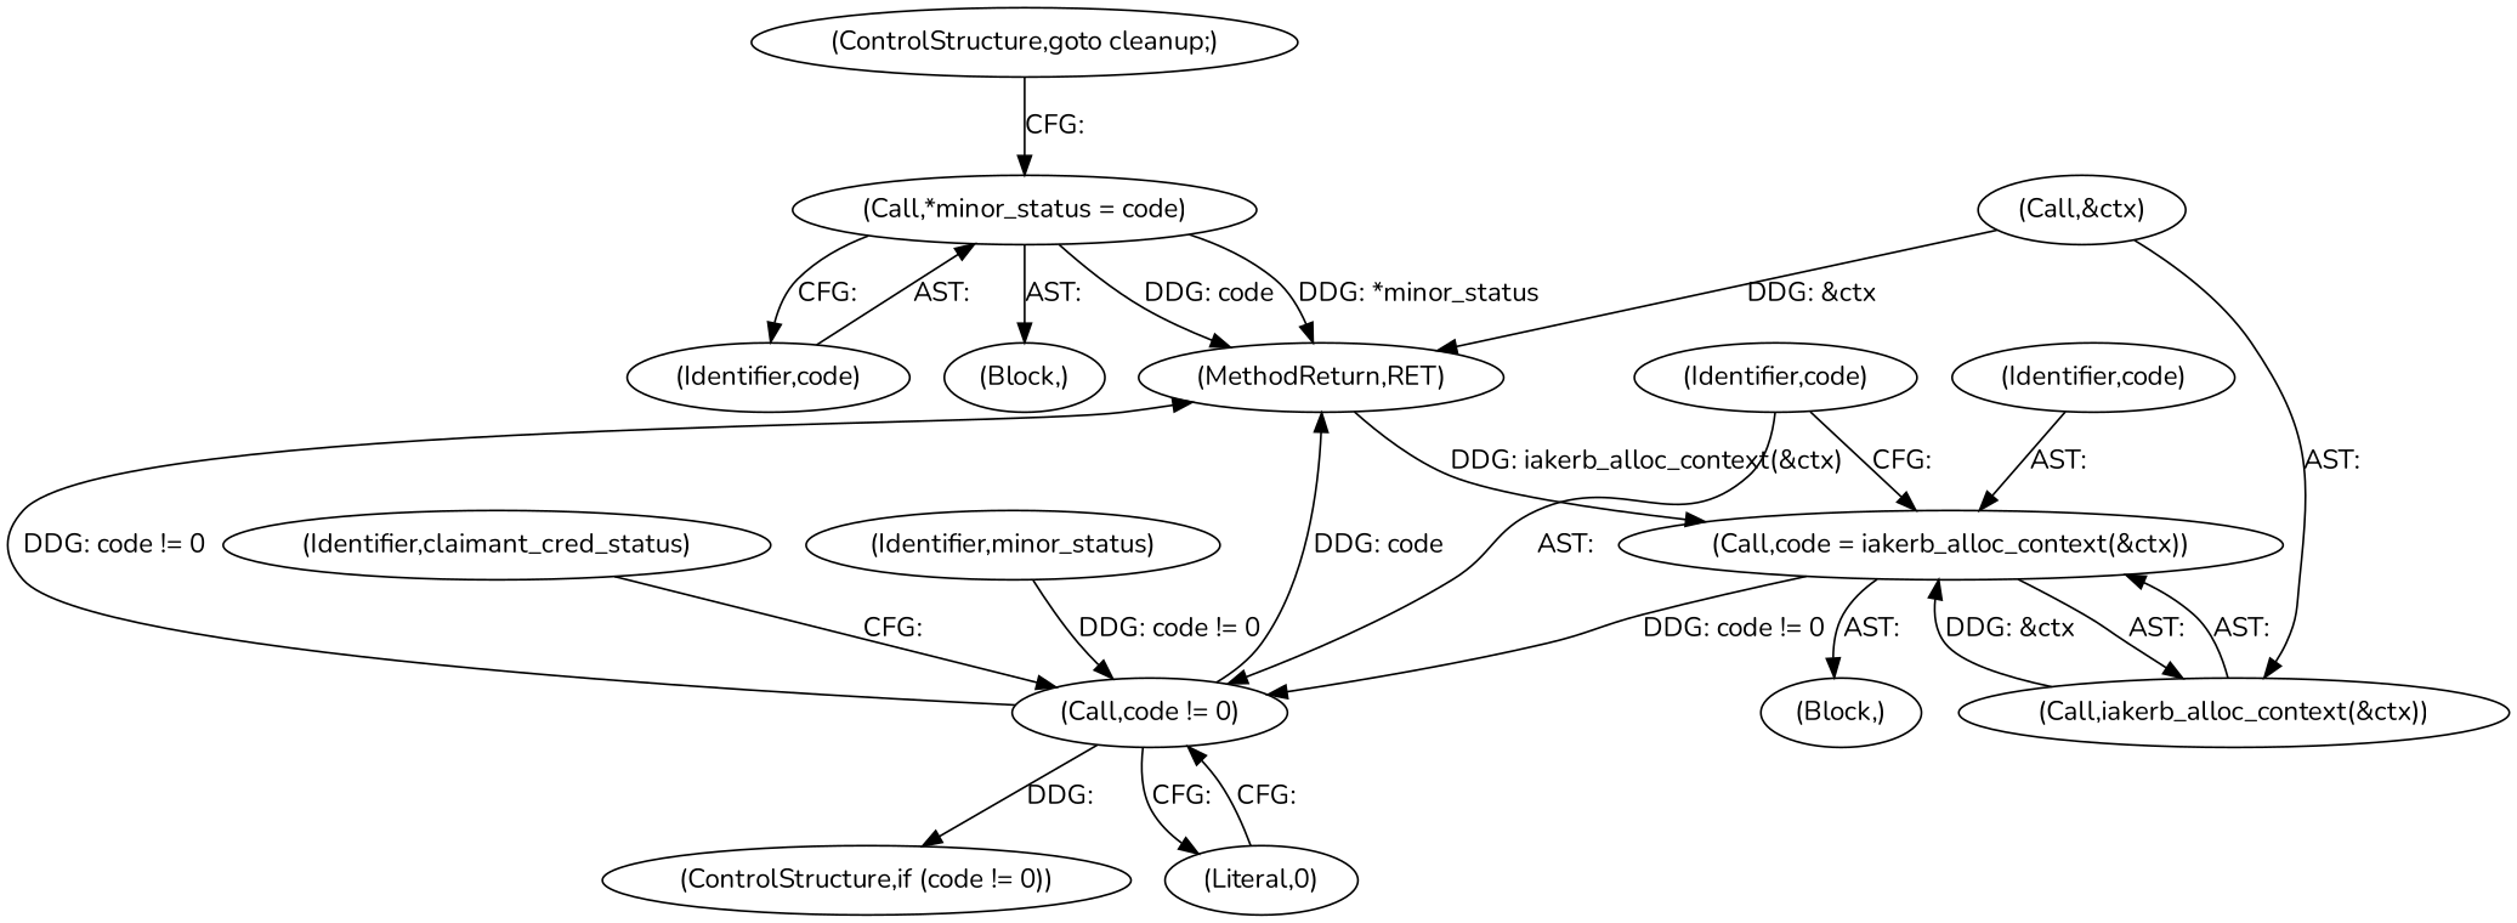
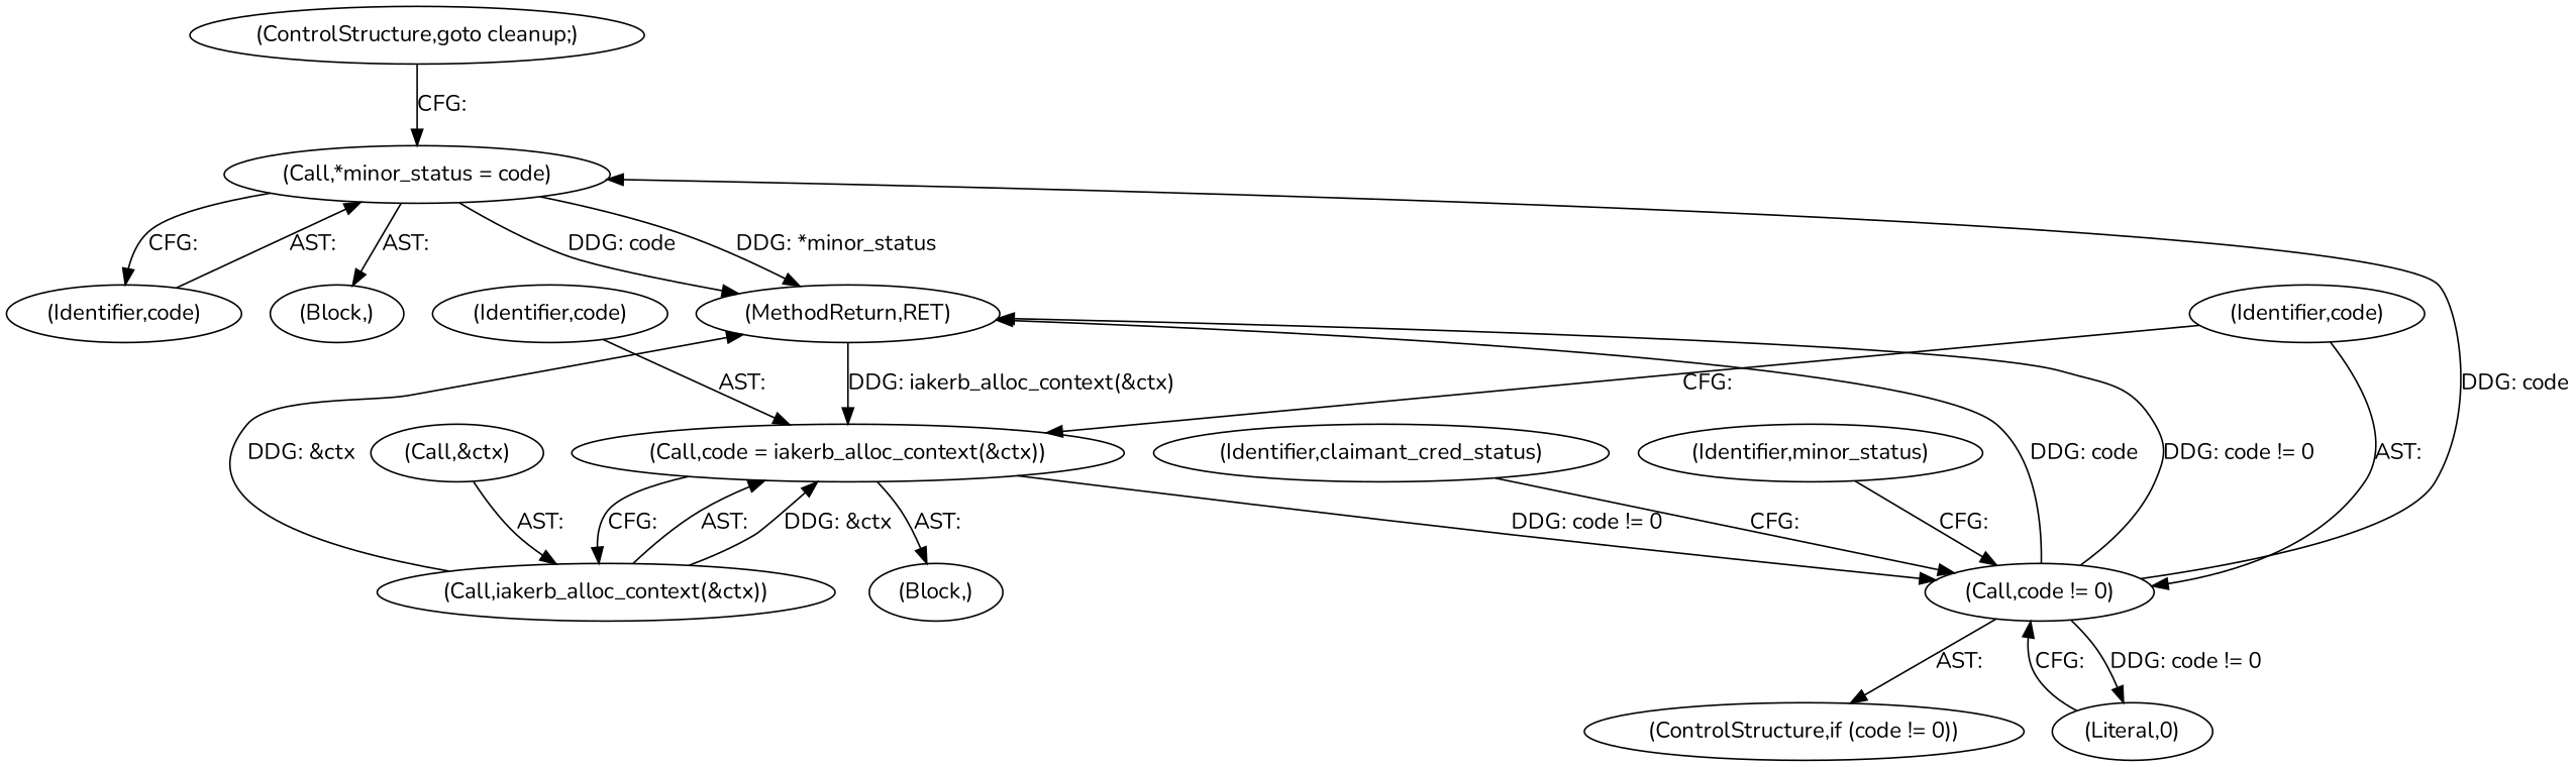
  digraph {
    fontname=Nunito
    node [fontname=Nunito]
    edge [fontname=Nunito]
    n1 [label="(Call,*minor_status = code)"]
    n2 [label="(Identifier,code)"]
    n3 [label="(Block,)"]
    n4 [label="(MethodReturn,RET)"]
    n5 [label="(Call,code = iakerb_alloc_context(&ctx))"]
    n6 [label="(Call,code != 0)"]
    n7 [label="(ControlStructure,if (code != 0))"]
    n8 [label="(Literal,0)"]
    n9 [label="(Call,iakerb_alloc_context(&ctx))"]
    n10 [label="(Block,)"]
    n11 [label="(Call,&ctx)"]
    n12 [label="(Identifier,code)"]
    n13 [label="(Identifier,code)"]
    n14 [label="(Identifier,claimant_cred_status)"]
    n15 [label="(ControlStructure,goto cleanup;)"]
    n16 [label="(Identifier,minor_status)"]
    n1 -> n2 [label="CFG: "]
    n1 -> n3 [label="AST: "]
    n1 -> n4 [label="DDG: code"]
    n1 -> n4 [label="DDG: *minor_status"]
    n2 -> n1 [label="AST: "]
    n4 -> n5 [label="DDG: iakerb_alloc_context(&ctx)"]
    n5 -> n6 [label="DDG: code != 0"]
-   n5 -> n9 [label="AST: "]
+   n5 -> n9 [label="CFG: "]
    n5 -> n10 [label="AST: "]
+   n6 -> n1 [label="DDG: code"]
    n6 -> n4 [label="DDG: code != 0"]
    n6 -> n4 [label="DDG: code"]
-   n6 -> n7 [label="DDG: "]
-   n6 -> n8 [label="CFG: "]
+   n6 -> n7 [label="AST: "]
+   n6 -> n8 [label="DDG: code != 0"]
    n8 -> n6 [label="CFG: "]
-   n11 -> n4 [label="DDG: &ctx"]
+   n9 -> n4 [label="DDG: &ctx"]
    n9 -> n5 [label="AST: "]
    n9 -> n5 [label="DDG: &ctx"]
    n11 -> n9 [label="AST: "]
    n12 -> n5 [label="AST: "]
    n13 -> n5 [label="CFG: "]
    n13 -> n6 [label="AST: "]
    n14 -> n6 [label="CFG: "]
    n15 -> n1 [label="CFG: "]
-   n16 -> n6 [label="DDG: code != 0"]
+   n16 -> n6 [label="CFG: "]
  }
